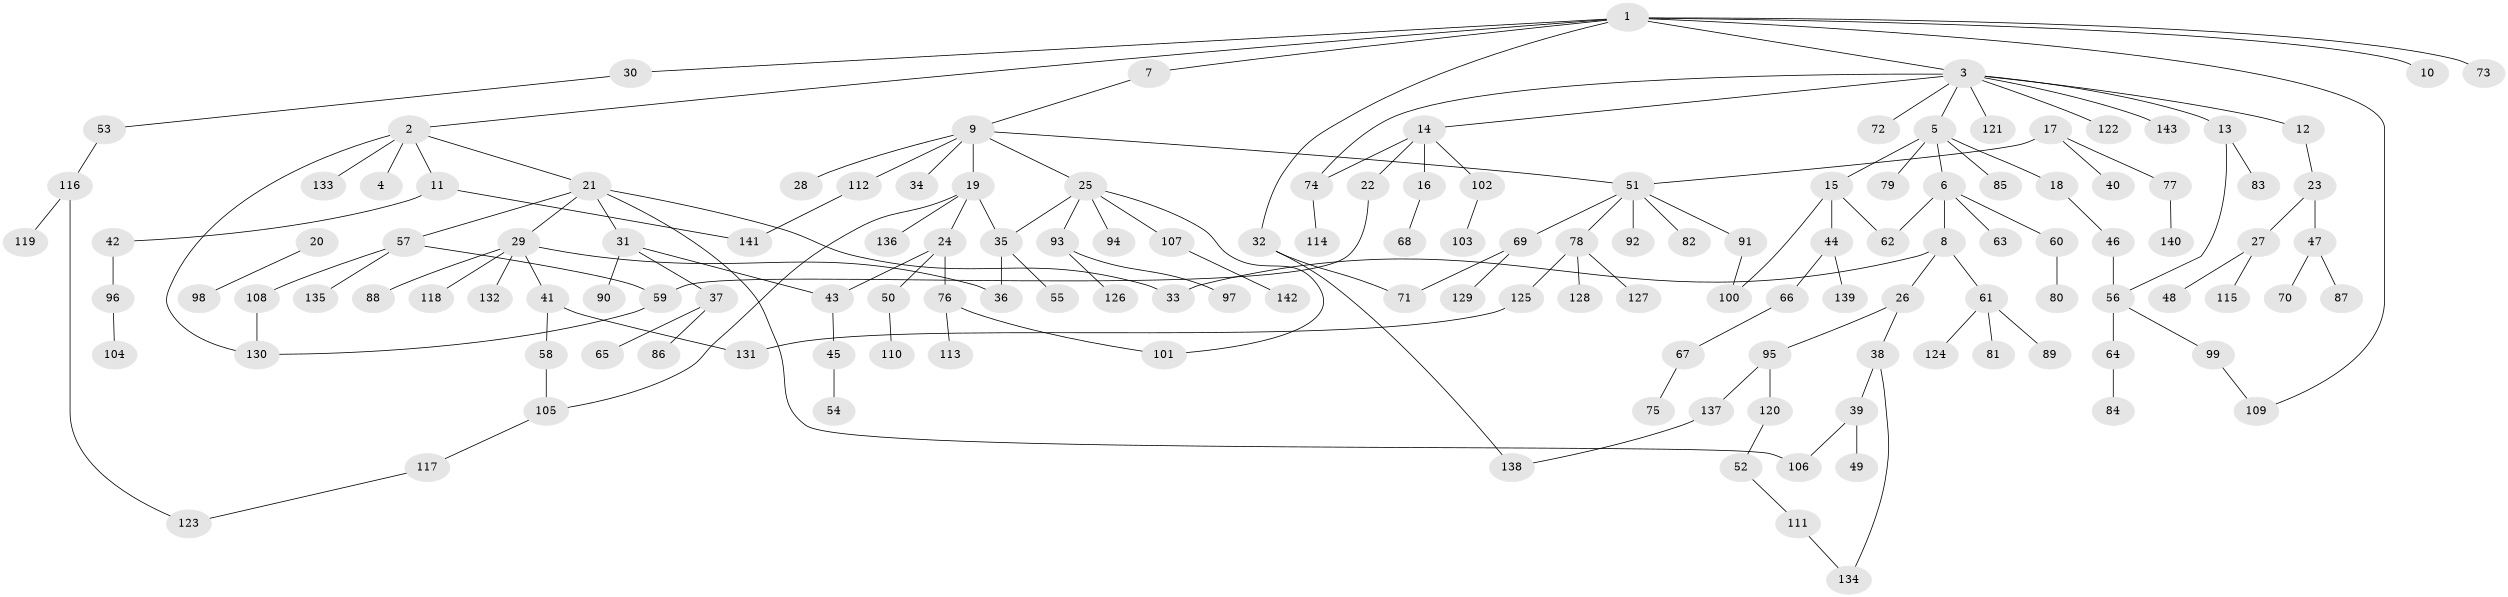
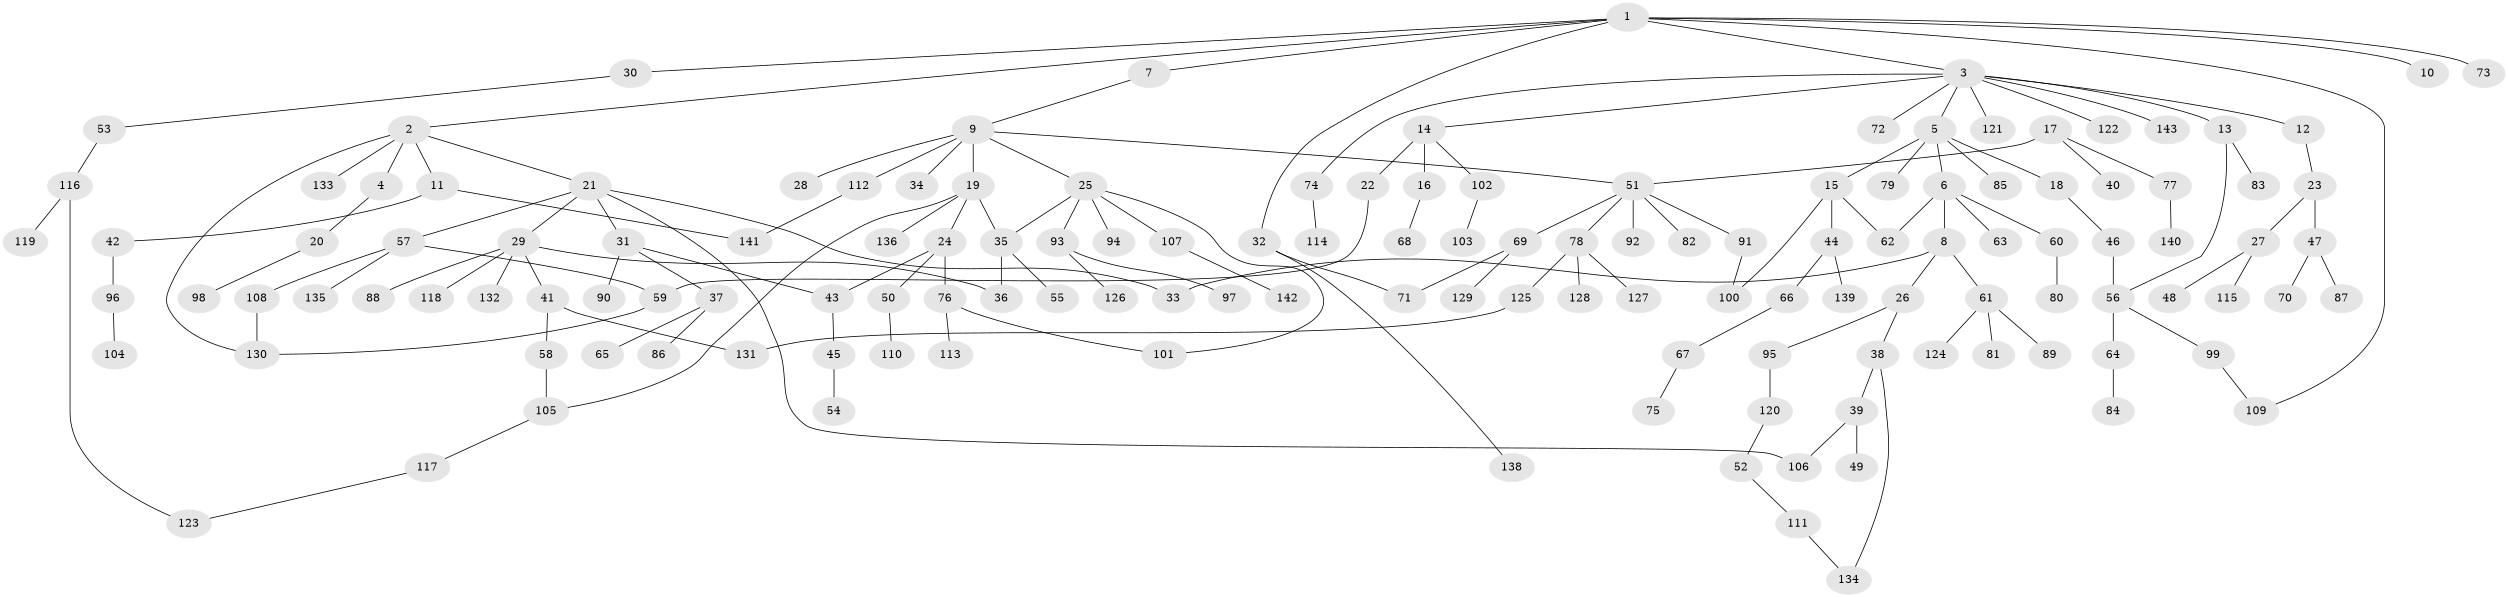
  graph {
    node [color=gray90 style=filled]
    1
    2
    3
    7
    10
    30
    32
    73
    109
    4
    11
    21
    130
    133
    5
    12
    13
    14
    72
    74
    121
    122
    143
    9
    53
    71
    138
    20
    42
    141
    33
    29
    31
    57
    106
    6
    15
    18
    79
    85
    23
    56
    83
    16
    22
    102
    114
    98
    8
    60
    62
    63
    44
    100
    46
    26
    61
    80
    19
    25
    28
    34
    51
    112
    17
    40
    77
    38
    95
    81
    89
    124
    24
    35
    105
    136
    93
    94
    101
    107
    69
    78
    82
    91
    92
    96
    27
    47
    64
    99
    68
    59
    103
    66
    139
    140
    43
    50
    76
    36
    55
    117
    41
    88
    118
    132
    37
    90
    108
    135
    48
    115
    70
    87
    45
    110
    113
    97
    126
    142
    39
    134
    120
-   137
    58
    131
    116
    65
    86
    49
    52
    111
    104
    54
    67
    129
    125
    127
    128
    119
    123
    84
    75
    1 -- 2
    1 -- 3
    1 -- 7
    1 -- 10
    1 -- 30
    1 -- 32
    1 -- 73
    1 -- 109
    2 -- 4
    2 -- 11
    2 -- 21
    2 -- 130
    2 -- 133
    3 -- 5
    3 -- 12
    3 -- 13
    3 -- 14
    3 -- 72
    3 -- 74
    3 -- 121
    3 -- 122
    3 -- 143
    7 -- 9
    30 -- 53
    32 -- 71
    32 -- 138
+   4 -- 20
    11 -- 42
    11 -- 141
    21 -- 33
    21 -- 29
    21 -- 31
    21 -- 57
    21 -- 106
    5 -- 6
    5 -- 15
    5 -- 18
    5 -- 79
    5 -- 85
    12 -- 23
    13 -- 56
    13 -- 83
-   14 -- 74
    14 -- 16
    14 -- 22
    14 -- 102
    74 -- 114
    9 -- 19
    9 -- 25
    9 -- 28
    9 -- 34
    9 -- 51
    9 -- 112
    53 -- 116
    20 -- 98
    42 -- 96
    29 -- 36
    29 -- 41
    29 -- 88
    29 -- 118
    29 -- 132
    31 -- 43
    31 -- 37
    31 -- 90
    57 -- 59
    57 -- 108
    57 -- 135
    6 -- 8
    6 -- 60
    6 -- 62
    6 -- 63
    15 -- 62
    15 -- 44
    15 -- 100
    18 -- 46
    23 -- 27
    23 -- 47
    56 -- 64
    56 -- 99
    16 -- 68
    22 -- 59
    102 -- 103
    8 -- 33
    8 -- 26
    8 -- 61
    60 -- 80
    44 -- 66
    44 -- 139
    46 -- 56
    26 -- 38
    26 -- 95
    61 -- 81
    61 -- 89
    61 -- 124
    19 -- 24
    19 -- 35
    19 -- 105
    19 -- 136
    25 -- 35
    25 -- 93
    25 -- 94
    25 -- 101
    25 -- 107
    51 -- 69
    51 -- 78
    51 -- 82
    51 -- 91
    51 -- 92
    112 -- 141
    17 -- 51
    17 -- 40
    17 -- 77
    77 -- 140
    38 -- 39
    38 -- 134
    95 -- 120
-   95 -- 137
    24 -- 43
    24 -- 50
    24 -- 76
    35 -- 36
    35 -- 55
    105 -- 117
    93 -- 97
    93 -- 126
    107 -- 142
    69 -- 71
    69 -- 129
    78 -- 125
    78 -- 127
    78 -- 128
    91 -- 100
    96 -- 104
    27 -- 48
    27 -- 115
    47 -- 70
    47 -- 87
    64 -- 84
    99 -- 109
    59 -- 130
    66 -- 67
    43 -- 45
    50 -- 110
    76 -- 101
    76 -- 113
    117 -- 123
    41 -- 58
    41 -- 131
    37 -- 65
    37 -- 86
    108 -- 130
    45 -- 54
    39 -- 106
    39 -- 49
    120 -- 52
-   137 -- 138
    58 -- 105
    116 -- 119
    116 -- 123
    52 -- 111
    111 -- 134
    67 -- 75
    125 -- 131
  }
